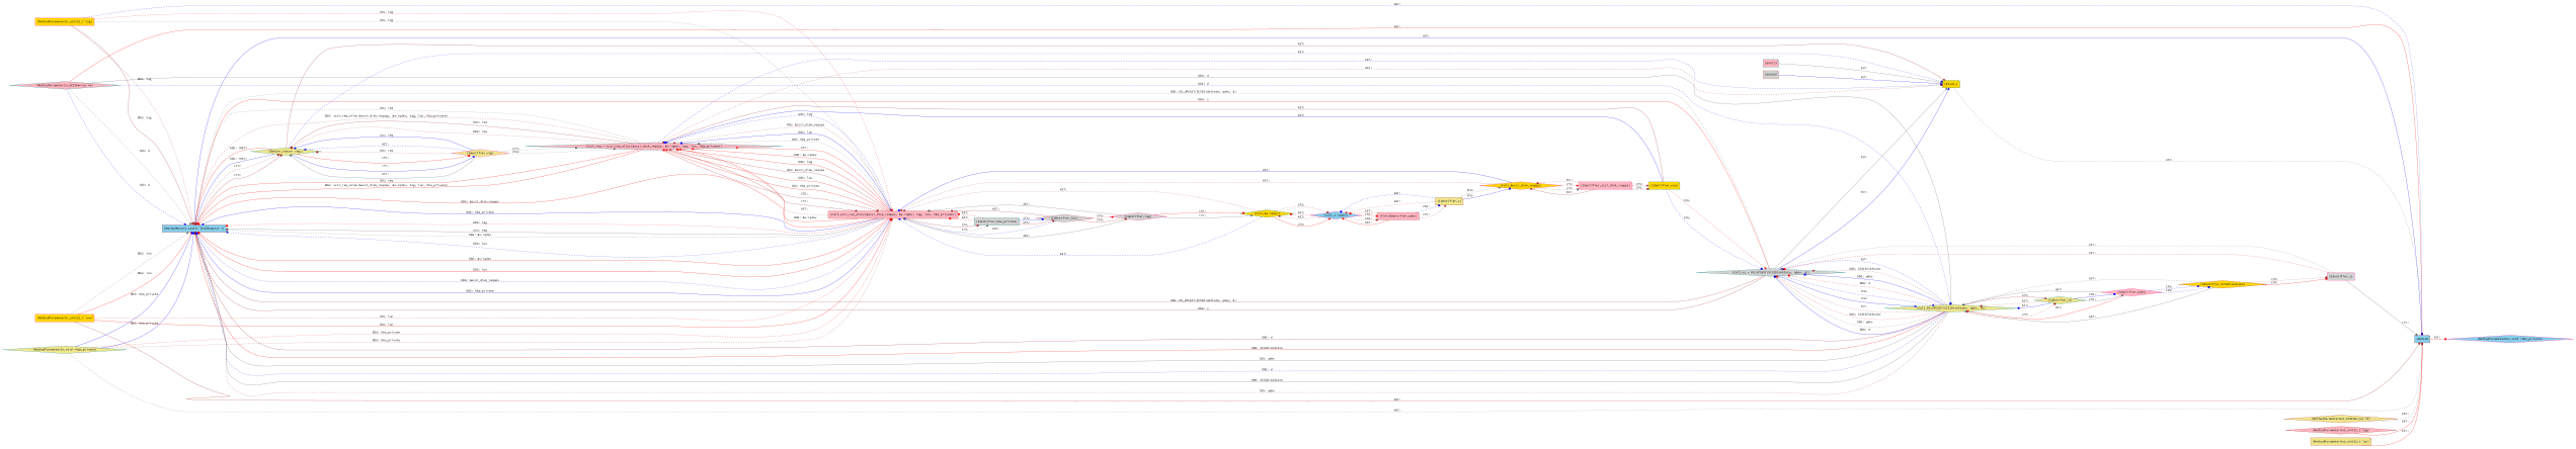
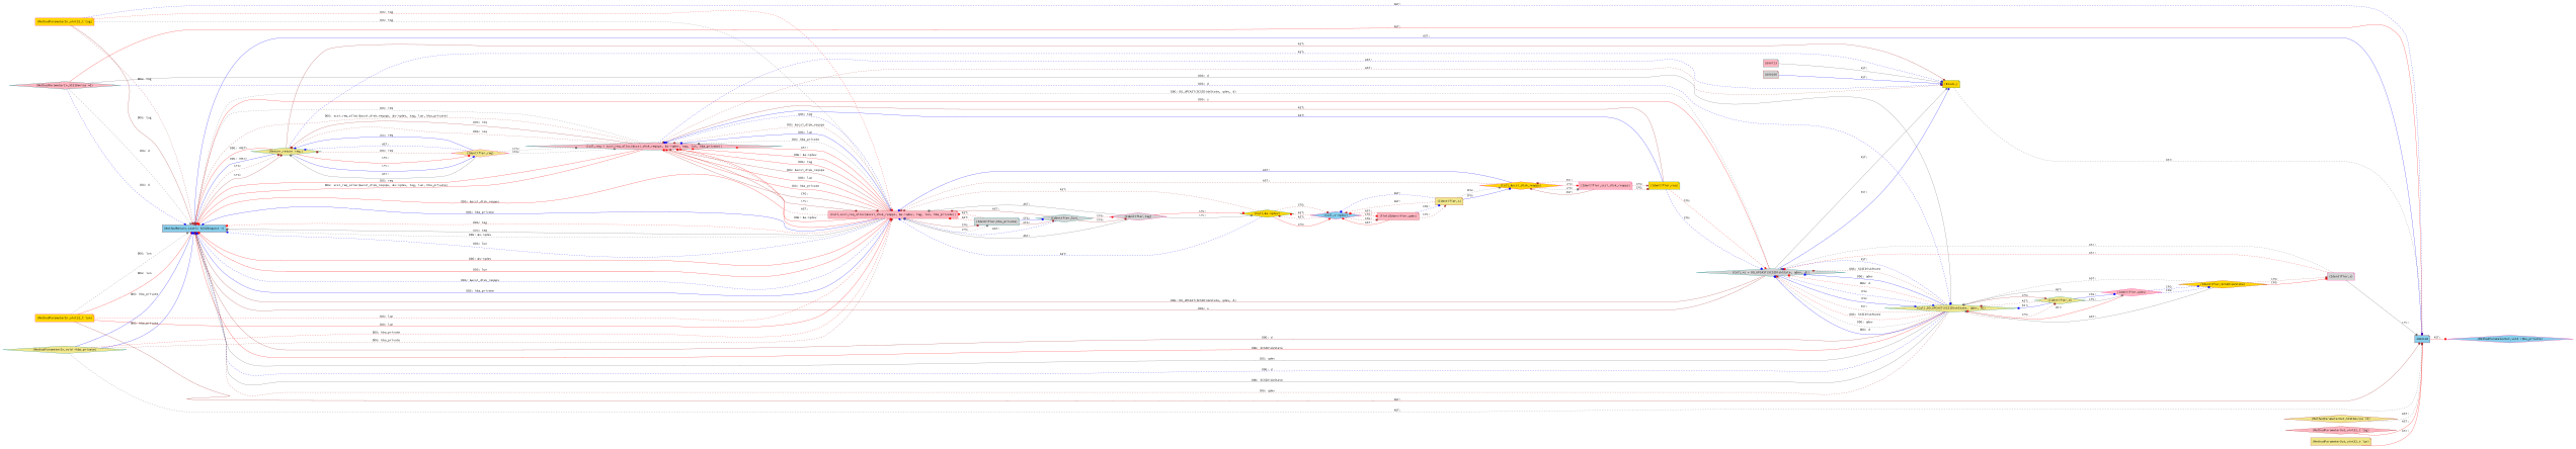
  digraph {
    fontname="Source Code Pro"
    rankdir=LR
    node [color=teal fillcolor=khaki fontname="Source Code Pro" shape=diamond style=filled]
    edge [arrowhead=box color=brown fontname="Source Code Pro" style=solid]
    n1 [color=brown fillcolor=skyblue label="(MethodReturn,static SCSIRequest *)" shape=note]
    n2 [label="(Return,return req;)"]
    1000100 [color=brown fillcolor=skyblue shape=note]
    n4 [fillcolor=gold label="(Block,)" shape=note]
    n5 [color=deeppink label="(Identifier,req)"]
    n6 [color=deeppink fillcolor=skyblue label="(MethodParameterOut,void *hba_private)"]
    n7 [fillcolor=lightpink label="(MethodParameterIn,SCSIDevice *d)"]
    n8 [label="(Call,DO_UPCAST(SCSIDiskState, qdev, d))"]
    n9 [fillcolor=lightgrey label="(Call,*s = DO_UPCAST(SCSIDiskState, qdev, d))"]
    n10 [label="(Identifier,d)"]
    n11 [color=brown label="(MethodParameterOut,SCSIDevice *d)"]
    n12 [color=deeppink fillcolor=gold label="(MethodParameterIn,uint32_t tag)" shape=note]
    n13 [color=brown fillcolor=lightpink label="(Call,scsi_req_alloc(&scsi_disk_reqops, &s->qdev, tag, lun, hba_private))" shape=note]
    n14 [fillcolor=lightpink label="(Call,req = scsi_req_alloc(&scsi_disk_reqops, &s->qdev, tag, lun, hba_private))"]
    n15 [fillcolor=lightgrey label="(Identifier,hba_private)" shape=note]
    n16 [color=brown fillcolor=lightpink label="(MethodParameterOut,uint32_t tag)"]
    n17 [color=deeppink fillcolor=gold label="(MethodParameterIn,uint32_t lun)" shape=note]
    n18 [color=brown label="(MethodParameterOut,uint32_t lun)" shape=note]
    n19 [label="(MethodParameterIn,void *hba_private)"]
    n20 [color=deeppink fillcolor=lightgrey label="(Identifier,s)" shape=note]
    n21 [color=deeppink fillcolor=lightpink label="(Identifier,qdev)"]
    n22 [color=brown fillcolor=gold label="(Identifier,SCSIDiskState)"]
-   n23 [color=brown fillcolor=lightgrey label="(Identifier,lun)"]
+   n23 [fillcolor=lightgrey label="(Identifier,lun)"]
    n24 [color=deeppink fillcolor=gold label="(Call,&scsi_disk_reqops)"]
    n25 [color=deeppink fillcolor=lightpink label="(Identifier,scsi_disk_reqops)" shape=note]
    n26 [fillcolor=gold label="(Identifier,req)" shape=note]
    n27 [fillcolor=gold label="(Call,&s->qdev)"]
    n28 [color=deeppink fillcolor=skyblue label="(Call,s->qdev)"]
    n29 [color=brown fillcolor=lightpink label="(FieldIdentifier,qdev)" shape=note]
    n30 [color=brown label="(Identifier,s)" shape=note]
    n31 [color=deeppink fillcolor=lightgrey label="(Identifier,tag)"]
    1000106 [color=brown fillcolor=lightgrey shape=note]
    n33 [fillcolor=lightpink label=1000713 shape=note]
    n1 -> n2 [label="CFG: " style=dashed]
    n1 -> n2 [label="CFG: "]
    n1 -> 1000100 [arrowhead=diamond color=blue label="AST: "]
    n2 -> n1 [color=red label="DDG: <RET>"]
    n2 -> n1 [color=blue label="DDG: <RET>"]
    n2 -> n4 [arrowhead=diamond label="AST: "]
    n2 -> n4 [color=blue label="AST: " style=dashed]
    n2 -> n5 [color=red label="CFG: "]
    n2 -> n5 [arrowhead=diamond color=blue label="CFG: "]
    1000100 -> n6 [color=red label="AST: "]
    n4 -> 1000100 [arrowhead=diamond color=gray40 label="AST: " style=dashed]
    n5 -> n2 [color=gray40 label="AST: "]
    n5 -> n2 [arrowhead=diamond color=blue label="DDG: req"]
    n5 -> n2 [arrowhead=diamond color=blue label="AST: " style=dashed]
    n5 -> n2 [label="DDG: req" style=dashed]
    n5 -> n14 [arrowhead=diamond color=gray40 label="CFG: " style=dashed]
    n5 -> n14 [color=gray40 label="CFG: " style=dashed]
    n7 -> n1 [arrowhead=diamond color=gray40 label="DDG: d" style=dashed]
    n7 -> n1 [arrowhead=diamond color=blue label="DDG: d" style=dashed]
    n7 -> 1000100 [arrowhead=diamond color=red label="AST: "]
    n7 -> n8 [arrowhead=diamond color=gray40 label="DDG: d"]
    n7 -> n8 [color=blue label="DDG: d" style=dashed]
    n8 -> n1 [label="DDG: d"]
    n8 -> n1 [color=red label="DDG: SCSIDiskState"]
    n8 -> n1 [color=gray40 label="DDG: qdev"]
    n8 -> n1 [color=blue label="DDG: d" style=dashed]
    n8 -> n1 [color=gray40 label="DDG: SCSIDiskState"]
    n8 -> n1 [label="DDG: qdev" style=dashed]
    n8 -> n9 [arrowhead=diamond label="AST: " style=dashed]
    n8 -> n9 [color=red label="DDG: SCSIDiskState" style=dashed]
    n8 -> n9 [color=gray40 label="DDG: qdev" style=dashed]
    n8 -> n9 [color=blue label="DDG: d"]
    n8 -> n9 [color=blue label="AST: " style=dashed]
    n8 -> n9 [arrowhead=diamond label="DDG: SCSIDiskState" style=dashed]
    n8 -> n9 [color=blue label="DDG: qdev"]
    n8 -> n9 [color=red label="DDG: d" style=dashed]
    n8 -> n10 [label="CFG: " style=dashed]
    n8 -> n10 [arrowhead=diamond label="CFG: "]
    n9 -> n1 [arrowhead=diamond color=red label="DDG: s"]
    n9 -> n1 [arrowhead=diamond label="DDG: DO_UPCAST(SCSIDiskState, qdev, d)"]
    n9 -> n1 [label="DDG: s"]
    n9 -> n1 [color=gray40 label="DDG: DO_UPCAST(SCSIDiskState, qdev, d)" style=dashed]
    n9 -> n4 [arrowhead=diamond color=gray40 label="AST: "]
    n9 -> n4 [arrowhead=diamond color=blue label="AST: "]
    n9 -> n8 [arrowhead=diamond color=blue label="CFG: "]
    n9 -> n8 [arrowhead=diamond color=blue label="CFG: " style=dashed]
    n10 -> n8 [label="AST: " style=dashed]
    n10 -> n8 [color=blue label="AST: "]
    n10 -> n21 [color=blue label="CFG: "]
    n10 -> n21 [arrowhead=diamond color=gray40 label="CFG: "]
    n11 -> 1000100 [color=gray40 label="AST: " style=dashed]
    n12 -> n1 [arrowhead=diamond label="DDG: tag" style=dashed]
    n12 -> n1 [arrowhead=diamond label="DDG: tag"]
    n12 -> 1000100 [arrowhead=diamond color=blue label="AST: " style=dashed]
    n12 -> n13 [arrowhead=diamond color=gray40 label="DDG: tag" style=dashed]
    n12 -> n13 [color=red label="DDG: tag" style=dashed]
    n13 -> n1 [color=red label="DDG: &scsi_disk_reqops"]
    n13 -> n1 [arrowhead=diamond color=blue label="DDG: hba_private"]
    n13 -> n1 [color=red label="DDG: tag" style=dashed]
    n13 -> n1 [color=red label="DDG: &s->qdev"]
    n13 -> n1 [color=red label="DDG: lun"]
    n13 -> n1 [arrowhead=diamond color=blue label="DDG: &scsi_disk_reqops" style=dashed]
    n13 -> n1 [arrowhead=diamond color=blue label="DDG: hba_private"]
    n13 -> n1 [arrowhead=diamond color=gray40 label="DDG: tag"]
    n13 -> n1 [color=gray40 label="DDG: &s->qdev" style=dashed]
    n13 -> n1 [arrowhead=diamond color=blue label="DDG: lun" style=dashed]
    n13 -> n14 [arrowhead=diamond label="AST: " style=dashed]
    n13 -> n14 [arrowhead=diamond color=red label="DDG: &s->qdev"]
    n13 -> n14 [arrowhead=diamond color=blue label="DDG: tag" style=dashed]
    n13 -> n14 [arrowhead=diamond label="DDG: &scsi_disk_reqops" style=dashed]
    n13 -> n14 [color=blue label="DDG: lun"]
    n13 -> n14 [color=gray40 label="DDG: hba_private" style=dashed]
    n13 -> n14 [arrowhead=diamond color=red label="AST: "]
    n13 -> n14 [arrowhead=diamond color=red label="DDG: &s->qdev"]
    n13 -> n14 [arrowhead=diamond color=red label="DDG: tag"]
    n13 -> n14 [arrowhead=diamond label="DDG: &scsi_disk_reqops"]
    n13 -> n14 [arrowhead=diamond color=red label="DDG: lun"]
    n13 -> n14 [color=red label="DDG: hba_private"]
    n13 -> n15 [label="CFG: "]
    n13 -> n15 [arrowhead=diamond color=gray40 label="CFG: " style=dashed]
    n14 -> n1 [arrowhead=diamond color=red label="DDG: req"]
    n14 -> n1 [arrowhead=diamond color=red label="DDG: scsi_req_alloc(&scsi_disk_reqops, &s->qdev, tag, lun, hba_private)"]
    n14 -> n1 [arrowhead=diamond color=gray40 label="DDG: req" style=dashed]
    n14 -> n1 [arrowhead=diamond label="DDG: scsi_req_alloc(&scsi_disk_reqops, &s->qdev, tag, lun, hba_private)" style=dashed]
    n14 -> n2 [arrowhead=diamond label="DDG: req"]
    n14 -> n2 [label="DDG: req" style=dashed]
    n14 -> n4 [arrowhead=diamond color=blue label="AST: " style=dashed]
    n14 -> n4 [label="AST: " style=dashed]
    n14 -> n13 [arrowhead=diamond label="CFG: "]
    n14 -> n13 [label="CFG: "]
    n15 -> n13 [color=red label="AST: " style=dashed]
    n15 -> n13 [color=red label="AST: " style=dashed]
    n15 -> n23 [color=blue label="CFG: "]
    n15 -> n23 [label="CFG: "]
    n16 -> 1000100 [color=red label="AST: "]
    n17 -> n1 [arrowhead=diamond color=gray40 label="DDG: lun" style=dashed]
    n17 -> n1 [color=red label="DDG: lun"]
    n17 -> 1000100 [label="AST: "]
    n17 -> n13 [color=red label="DDG: lun" style=dashed]
    n17 -> n13 [arrowhead=diamond color=red label="DDG: lun"]
    n18 -> 1000100 [arrowhead=diamond color=red label="AST: "]
    n19 -> n1 [color=blue label="DDG: hba_private"]
    n19 -> n1 [color=blue label="DDG: hba_private"]
    n19 -> 1000100 [arrowhead=diamond color=gray40 label="AST: " style=dashed]
    n19 -> n13 [arrowhead=diamond color=red label="DDG: hba_private" style=dashed]
    n19 -> n13 [arrowhead=diamond label="DDG: hba_private" style=dashed]
    n20 -> 1000100 [color=gray40 label="CFG: "]
    n20 -> n9 [color=gray40 label="AST: " style=dashed]
    n20 -> n9 [color=red label="AST: " style=dashed]
    n21 -> n8 [color=red label="AST: "]
    n21 -> n8 [arrowhead=diamond color=gray40 label="AST: "]
    n21 -> n22 [color=blue label="CFG: " style=dashed]
    n21 -> n22 [arrowhead=diamond color=blue label="CFG: " style=dashed]
    n22 -> n8 [color=gray40 label="AST: "]
    n22 -> n8 [arrowhead=diamond color=gray40 label="AST: " style=dashed]
    n22 -> n20 [color=red label="CFG: "]
    n22 -> n20 [label="CFG: " style=dashed]
    n23 -> n13 [color=blue label="AST: " style=dashed]
    n23 -> n13 [arrowhead=diamond label="AST: "]
    n23 -> n31 [arrowhead=diamond color=red label="CFG: " style=dashed]
    n23 -> n31 [label="CFG: "]
    n24 -> n13 [color=blue label="AST: "]
    n24 -> n13 [arrowhead=diamond label="AST: " style=dashed]
    n24 -> n25 [arrowhead=diamond color=red label="CFG: " style=dashed]
    n24 -> n25 [color=gray40 label="CFG: " style=dashed]
    n25 -> n24 [arrowhead=diamond label="AST: "]
    n25 -> n24 [label="AST: " style=dashed]
    n25 -> n26 [label="CFG: " style=dashed]
    n25 -> n26 [arrowhead=diamond label="CFG: " style=dashed]
    n26 -> n9 [color=blue label="CFG: " style=dashed]
    n26 -> n9 [arrowhead=diamond color=red label="CFG: " style=dashed]
    n26 -> n14 [label="AST: "]
    n26 -> n14 [color=blue label="AST: "]
    n27 -> n13 [arrowhead=diamond label="AST: " style=dashed]
    n27 -> n13 [arrowhead=diamond color=blue label="AST: " style=dashed]
    n27 -> n28 [arrowhead=diamond color=red label="CFG: "]
    n27 -> n28 [label="CFG: " style=dashed]
    n28 -> n27 [color=red label="AST: " style=dashed]
    n28 -> n27 [arrowhead=diamond label="AST: " style=dashed]
    n28 -> n29 [color=red label="CFG: " style=dashed]
    n28 -> n29 [label="CFG: " style=dashed]
    n29 -> n28 [arrowhead=diamond color=red label="AST: "]
    n29 -> n28 [color=red label="AST: " style=dashed]
    n29 -> n30 [arrowhead=diamond label="CFG: " style=dashed]
    n29 -> n30 [color=blue label="CFG: " style=dashed]
    n30 -> n24 [color=blue label="CFG: "]
    n30 -> n24 [arrowhead=diamond color=gray40 label="CFG: " style=dashed]
    n30 -> n28 [color=blue label="AST: " style=dashed]
    n30 -> n28 [arrowhead=diamond label="AST: " style=dashed]
    n31 -> n13 [arrowhead=diamond color=gray40 label="AST: "]
    n31 -> n13 [color=gray40 label="AST: "]
    n31 -> n27 [arrowhead=diamond color=gray40 label="CFG: "]
    n31 -> n27 [color=red label="CFG: "]
    1000106 -> n4 [arrowhead=diamond color=blue label="AST: "]
    n33 -> n4 [color=gray40 label="AST: "]
  }
